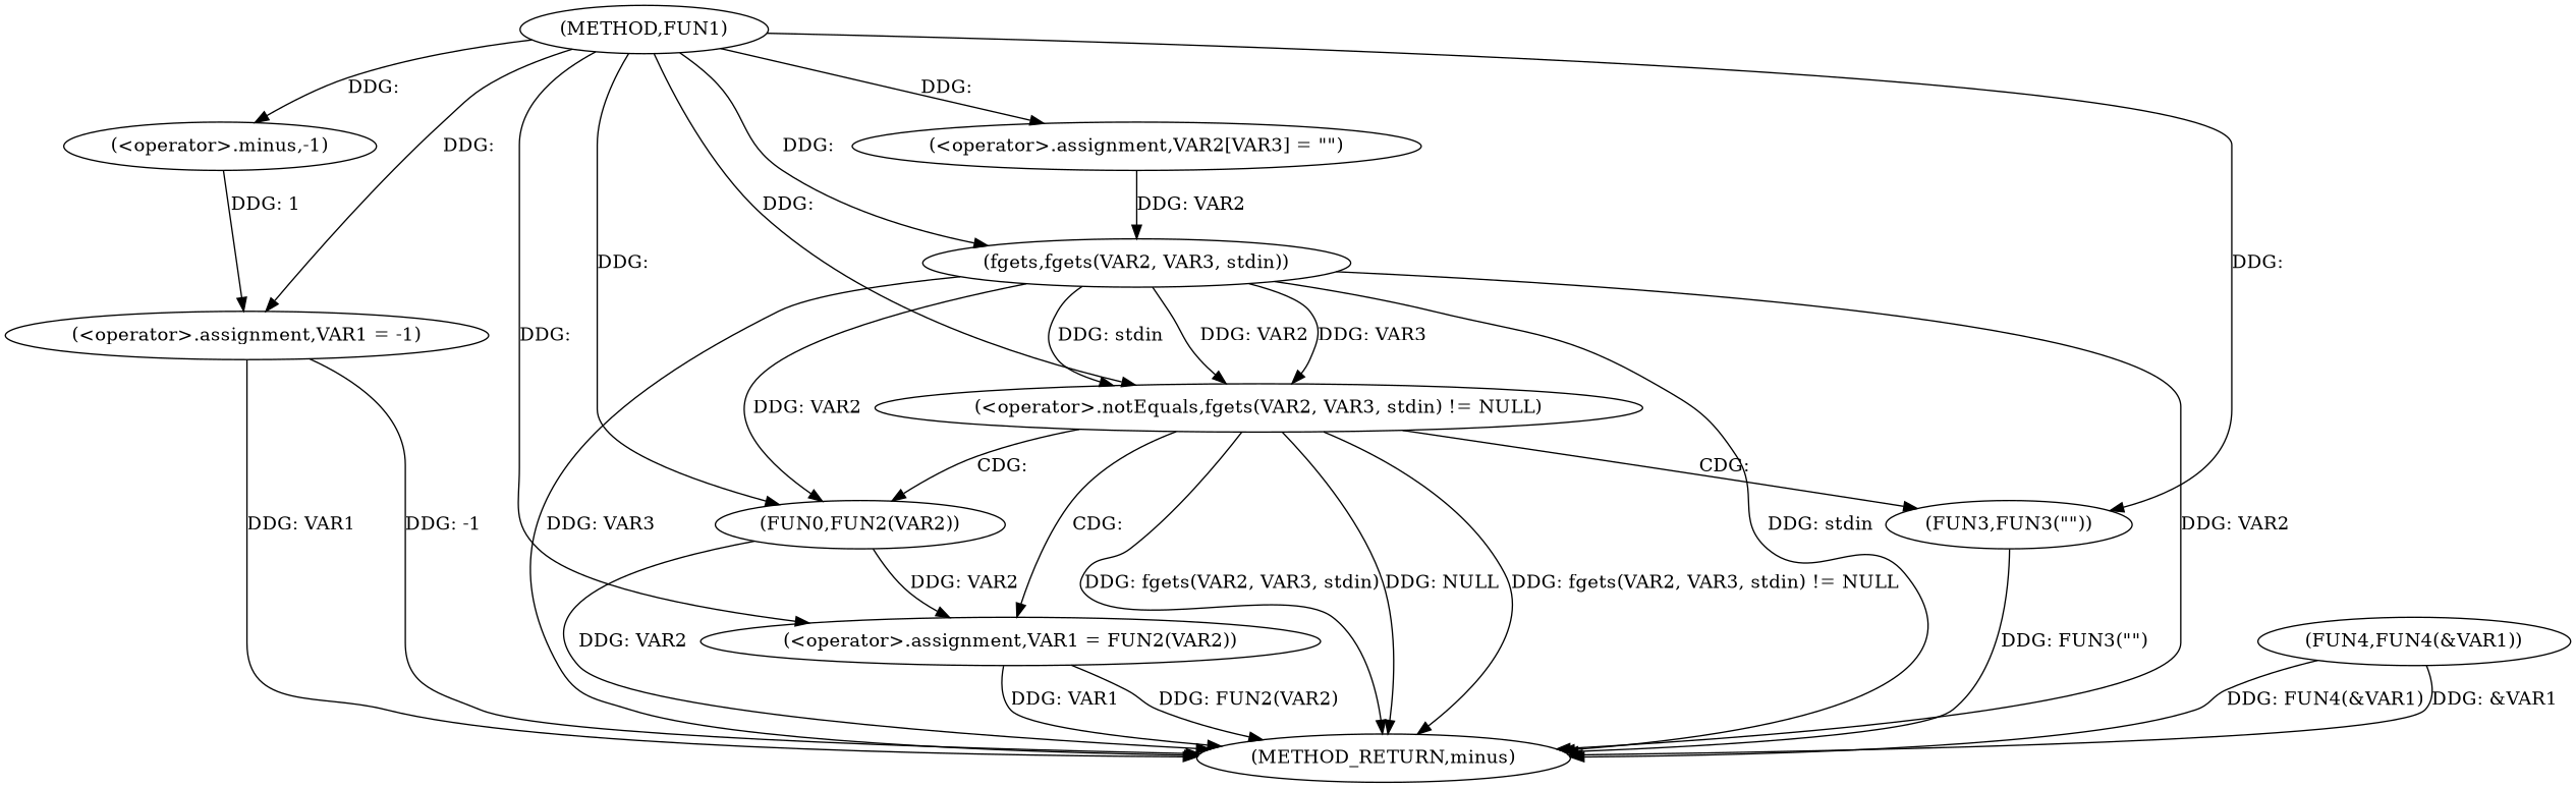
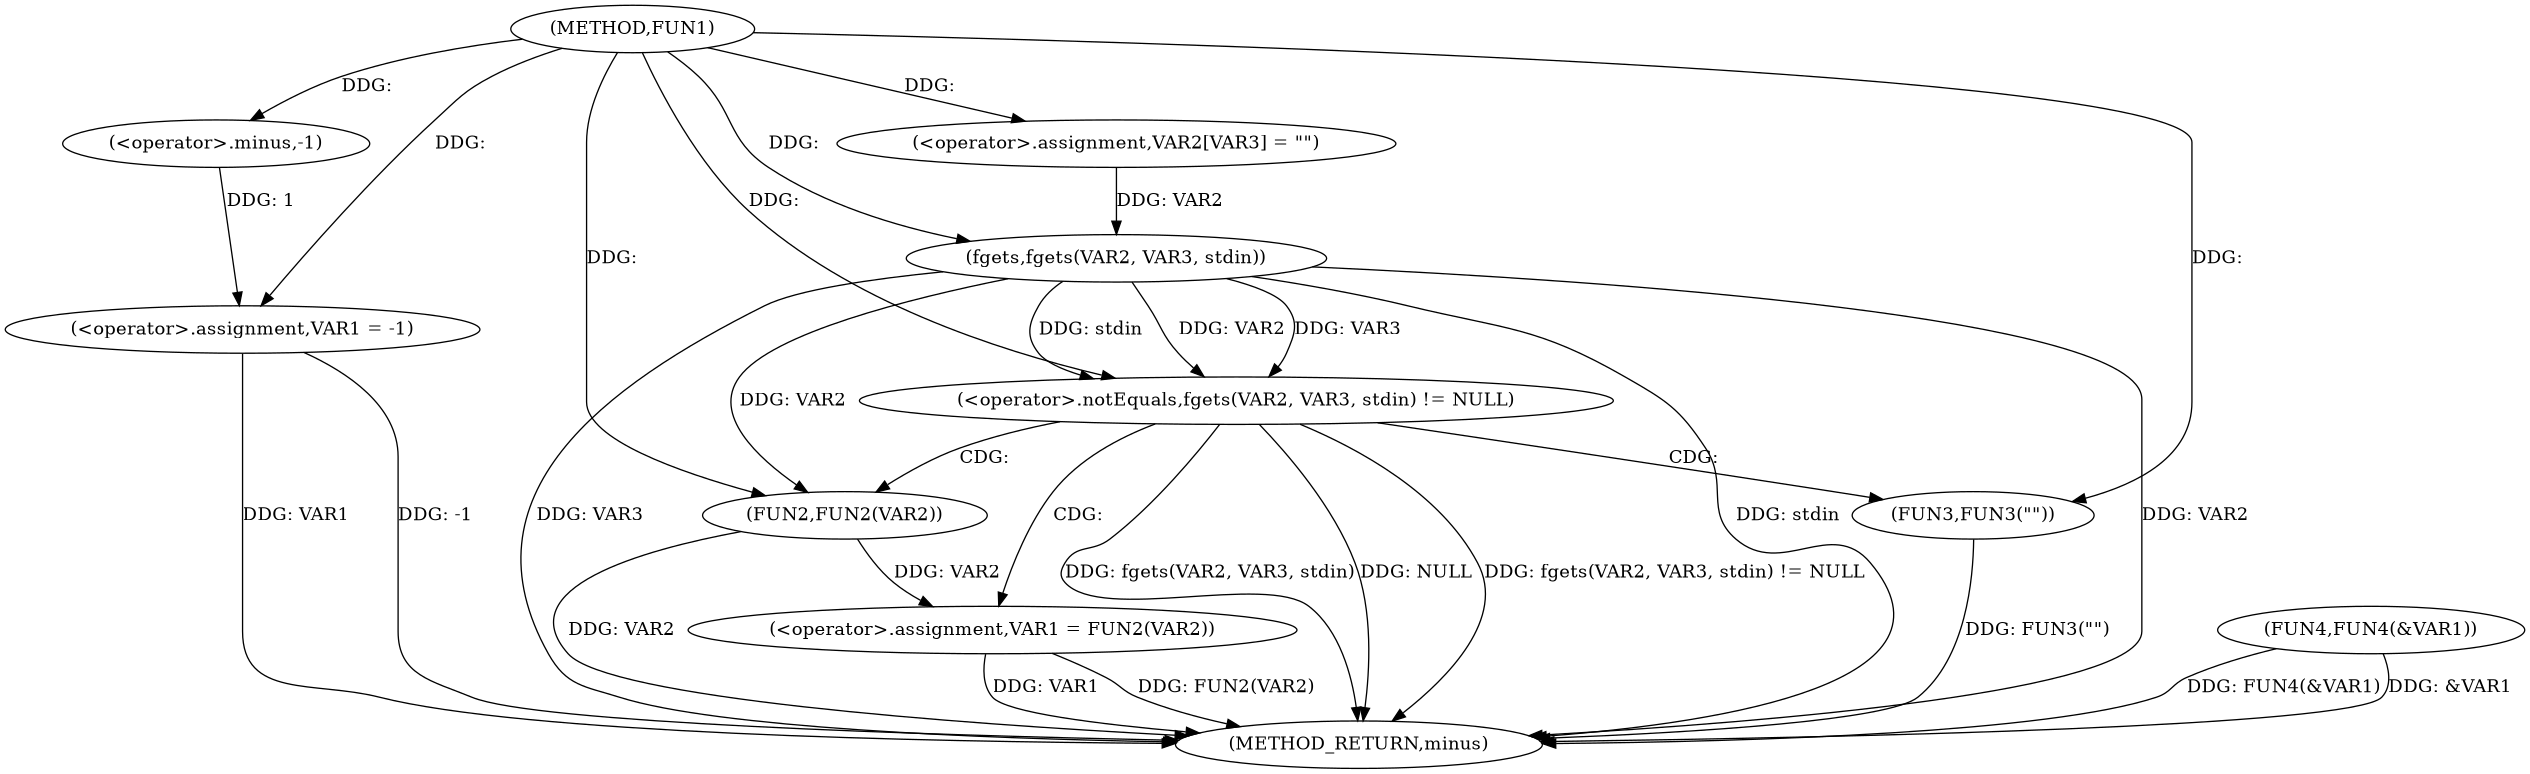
  digraph {
    n1 [label="(METHOD,FUN1)"]
    n2 [label="(<operator>.assignment,VAR1 = -1)"]
    n3 [label="(<operator>.minus,-1)"]
    n4 [label="(<operator>.assignment,VAR2[VAR3] = \"\")"]
    n5 [label="(<operator>.notEquals,fgets(VAR2, VAR3, stdin) != NULL)"]
    n6 [label="(fgets,fgets(VAR2, VAR3, stdin))"]
    n7 [label="(<operator>.assignment,VAR1 = FUN2(VAR2))"]
-   n8 [label="(FUN0,FUN2(VAR2))"]
+   n8 [label="(FUN2,FUN2(VAR2))"]
    n9 [label="(FUN3,FUN3(\"\"))"]
    n10 [label="(METHOD_RETURN,minus)"]
    n11 [label="(FUN4,FUN4(&VAR1))"]
    n1 -> n2 [label="DDG: "]
    n1 -> n3 [label="DDG: "]
    n1 -> n4 [label="DDG: "]
    n1 -> n5 [label="DDG: "]
    n1 -> n6 [label="DDG: "]
-   n1 -> n7 [label="DDG: "]
    n1 -> n8 [label="DDG: "]
    n1 -> n9 [label="DDG: "]
    n2 -> n10 [label="DDG: VAR1"]
    n2 -> n10 [label="DDG: -1"]
    n3 -> n2 [label="DDG: 1"]
    n4 -> n6 [label="DDG: VAR2"]
    n5 -> n7 [label="CDG: "]
    n5 -> n8 [label="CDG: "]
    n5 -> n9 [label="CDG: "]
    n5 -> n10 [label="DDG: fgets(VAR2, VAR3, stdin)"]
    n5 -> n10 [label="DDG: NULL"]
    n5 -> n10 [label="DDG: fgets(VAR2, VAR3, stdin) != NULL"]
    n6 -> n5 [label="DDG: VAR2"]
    n6 -> n5 [label="DDG: VAR3"]
    n6 -> n5 [label="DDG: stdin"]
    n6 -> n8 [label="DDG: VAR2"]
    n6 -> n10 [label="DDG: stdin"]
    n6 -> n10 [label="DDG: VAR3"]
    n6 -> n10 [label="DDG: VAR2"]
    n7 -> n10 [label="DDG: FUN2(VAR2)"]
    n7 -> n10 [label="DDG: VAR1"]
    n8 -> n7 [label="DDG: VAR2"]
    n8 -> n10 [label="DDG: VAR2"]
    n9 -> n10 [label="DDG: FUN3(\"\")"]
    n11 -> n10 [label="DDG: FUN4(&VAR1)"]
    n11 -> n10 [label="DDG: &VAR1"]
  }
